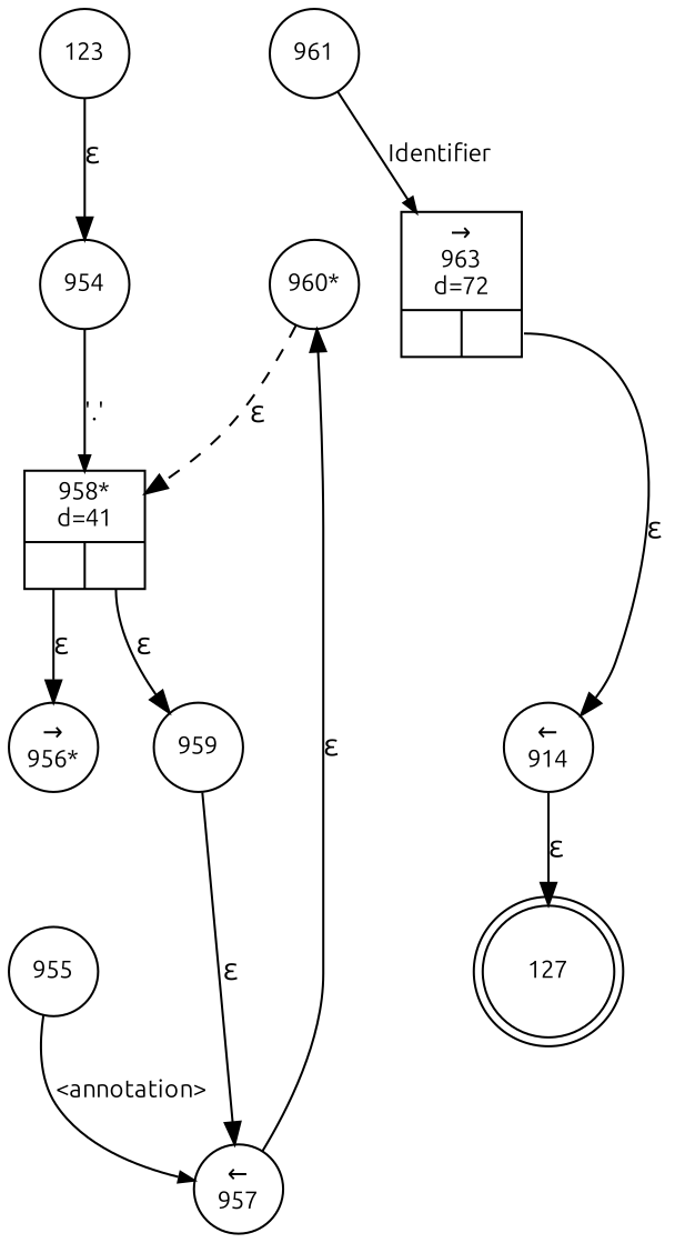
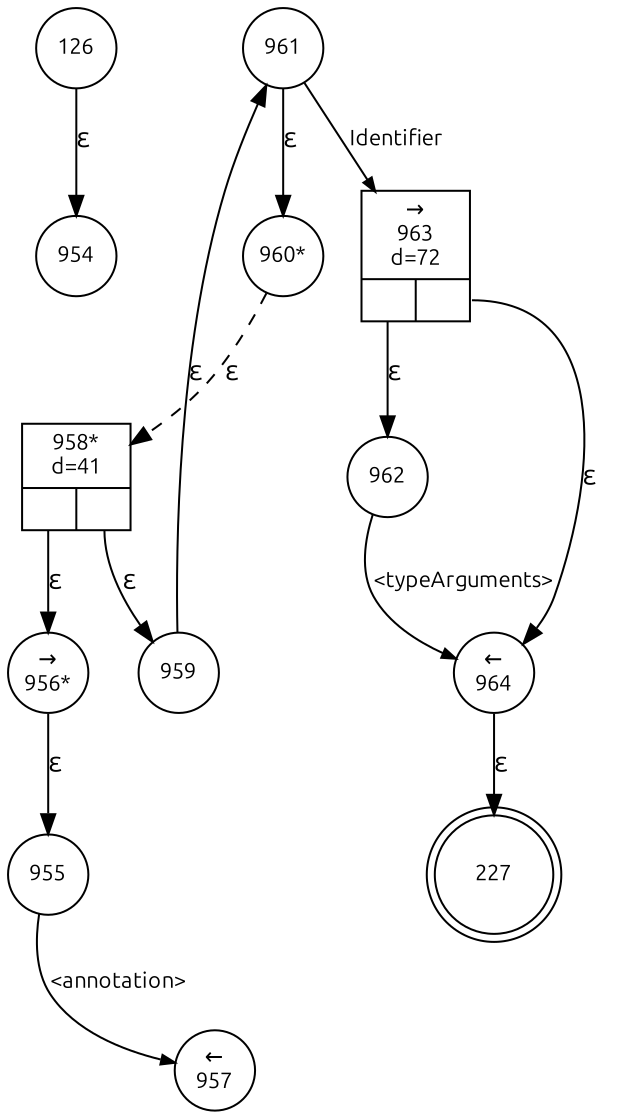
  digraph {
    fontname=Ubuntu
    rankdir=TB
    node [fixedsize=true fontname=Ubuntu fontsize=11 shape=circle peripheries=1]
    edge [fontname=Ubuntu]
-   n1 [label=127 shape=doublecircle width=.6 peripheries=""]
+   n1 [label=227 shape=doublecircle width=.6 peripheries=""]
    n2 [label="960*" width=.55]
    n3 [fixedsize=false label="{958*\nd=41|{<p0>|<p1>}}" shape=record]
    n4 [label="&rarr;\n956*" width=.55]
    n5 [label=959 width=.55]
    n6 [label=961 width=.55]
    n7 [fixedsize=false label="{&rarr;\n963\nd=72|{<p0>|<p1>}}" shape=record]
-   n9 [label="&larr;\n914" width=.55]
+   n8 [label=962 width=.55]
+   n9 [label="&larr;\n964" width=.55]
    n10 [label=954 width=.55]
    n11 [label=955 width=.55]
    n12 [label="&larr;\n957" width=.55]
-   n13 [label=123 width=.55]
+   n13 [label=126 width=.55]
    n2 -> n3 [label="&epsilon;" style=dashed]
    n3 -> n4 [label="&epsilon;" tailport=p0]
    n3 -> n5 [label="&epsilon;" tailport=p1]
-   n5 -> n12 [label="&epsilon;"]
+   n4 -> n11 [label="&epsilon;"]
+   n5 -> n6 [label="&epsilon;"]
    n6 -> n7 [arrowhead=normal arrowsize=.7 fontsize=11 label=Identifier]
+   n7 -> n8 [label="&epsilon;" tailport=p0]
    n7 -> n9 [label="&epsilon;" tailport=p1]
+   n8 -> n9 [arrowhead=normal arrowsize=.7 fontsize=11 label="<typeArguments>"]
    n9 -> n1 [label="&epsilon;"]
-   n10 -> n3 [arrowhead=normal arrowsize=.7 fontsize=11 label="'.'"]
    n11 -> n12 [arrowhead=normal arrowsize=.7 fontsize=11 label="<annotation>"]
-   n12 -> n2 [label="&epsilon;"]
+   n6 -> n2 [label="&epsilon;"]
    n13 -> n10 [label="&epsilon;"]
  }
